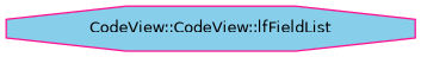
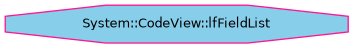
  digraph {
    rankdir=LR
-   n1 [color=deeppink fillcolor=skyblue fontname=Helvetica fontsize=10 height=0.2 label="CodeView::CodeView::lfFieldList" shape=octagon style=filled width=0.4]
+   n1 [color=deeppink fillcolor=skyblue fontname=Helvetica fontsize=10 height=0.2 label="System::CodeView::lfFieldList" shape=octagon style=filled width=0.4]
  }
